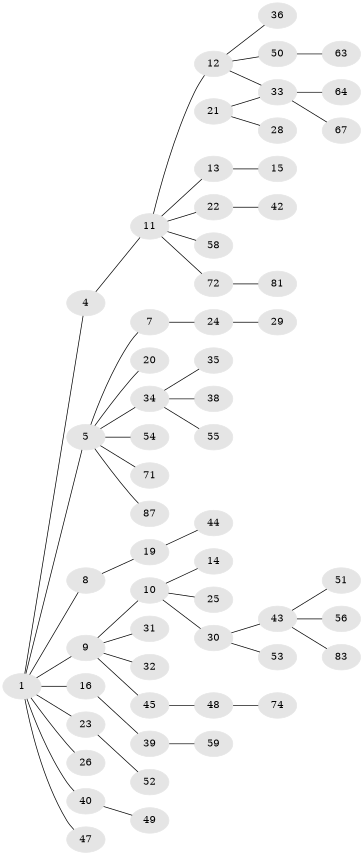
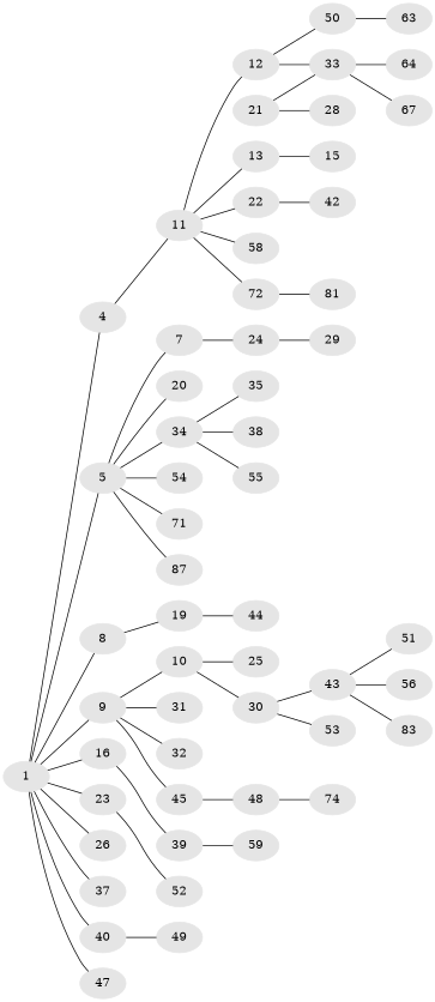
  graph {
    rankdir=LR
    node [color=gray90 style=filled]
    1 [super="+2"]
    n2 [label=4 super="+4+6"]
    5
    8
    9 [super="+27"]
    16
    23
    26
+   37
    40 [super="+41"]
    47
    11
    7
    20
    34
    54 [super="+65"]
    71
    87
    19
    10
    31
    32
    45
    39
    52 [super="+85"]
    49
    12 [super="+17+18"]
    13
    22 [super="+60"]
    58 [super="+76+61"]
    72 [super="+77"]
    24
    35
    38 [super="+88+84"]
    55
    29
    44
-   14
    25
    30
    48
    43
    53
-   36
    50
    33
    15 [super="+74"]
    42 [super="+66"]
    81
    21
    28
    63
    59
    64
    67
    51
    56
    83
    n59 [label=74]
    1 -- n2
    1 -- 5
    1 -- 8
    1 -- 9
    1 -- 16
    1 -- 23
    1 -- 26
+   1 -- 37
    1 -- 40
    1 -- 47
    n2 -- 11
    5 -- 7
    5 -- 20
    5 -- 34
    5 -- 54
    5 -- 71
    5 -- 87
    8 -- 19
    9 -- 10
    9 -- 31
    9 -- 32
    9 -- 45
    16 -- 39
    23 -- 52
    40 -- 49
    11 -- 12
    11 -- 13
    11 -- 22
    11 -- 58
    11 -- 72
    7 -- 24
    34 -- 35
    34 -- 38
    34 -- 55
    19 -- 44
-   10 -- 14
    10 -- 25
    10 -- 30
    45 -- 48
    39 -- 59
-   12 -- 36
    12 -- 50
    12 -- 33
    13 -- 15
    22 -- 42
    72 -- 81
    24 -- 29
    30 -- 43
    30 -- 53
    48 -- n59
    43 -- 51
    43 -- 56
    43 -- 83
    50 -- 63
    33 -- 64
    33 -- 67
    21 -- 33
    21 -- 28
  }
